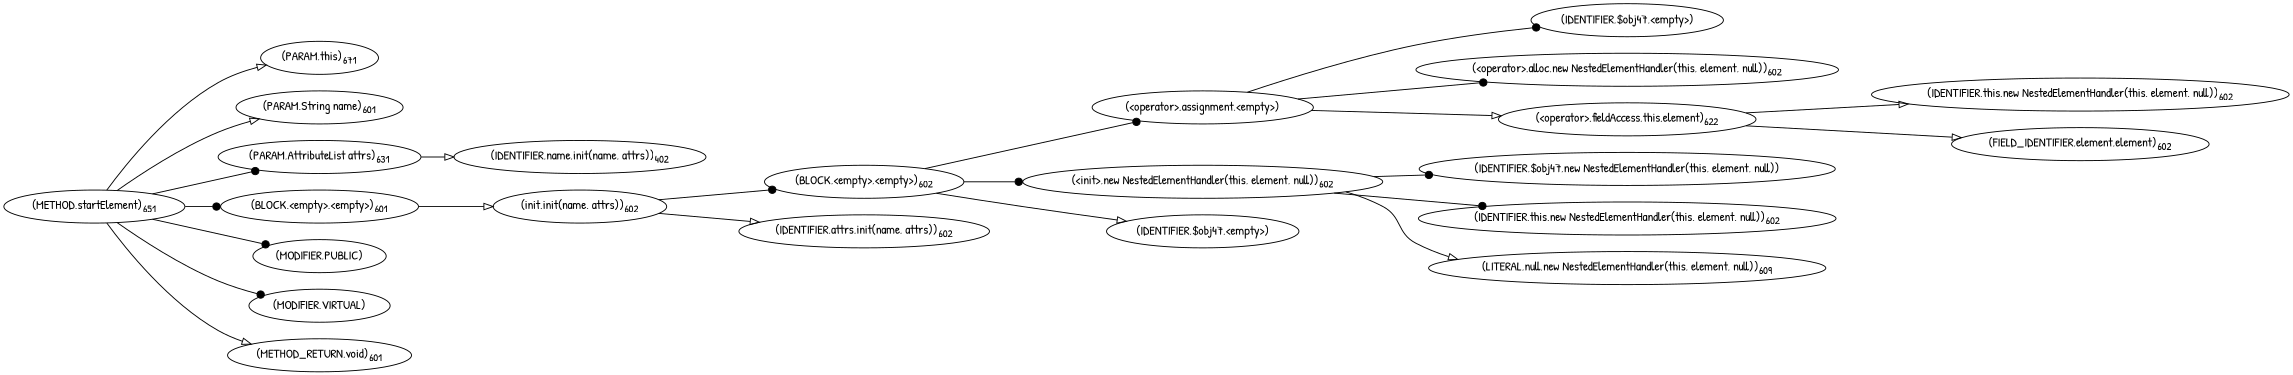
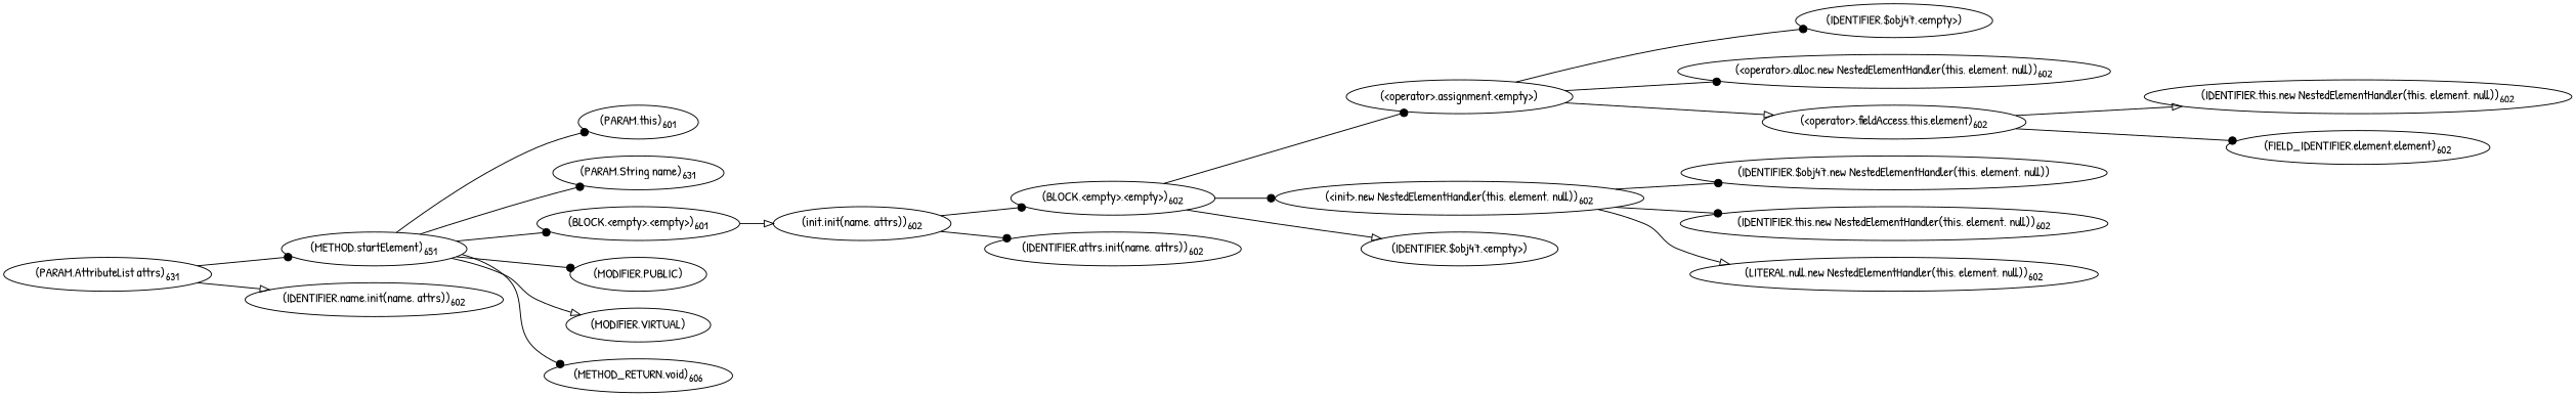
  digraph {
    fontname="Patrick Hand"
    rankdir=LR
    node [fontname="Patrick Hand"]
    edge [arrowhead=dot fontname="Patrick Hand"]
    n1 [label=<(METHOD,startElement)<SUB>651</SUB>>]
-   n2 [label=<(PARAM,this)<SUB>671</SUB>>]
-   n3 [label=<(PARAM,String name)<SUB>601</SUB>>]
+   n2 [label=<(PARAM,this)<SUB>601</SUB>>]
+   n3 [label=<(PARAM,String name)<SUB>631</SUB>>]
    n4 [label=<(PARAM,AttributeList attrs)<SUB>631</SUB>>]
    n5 [label=<(BLOCK,&lt;empty&gt;,&lt;empty&gt;)<SUB>601</SUB>>]
    n6 [label=<(MODIFIER,PUBLIC)>]
    n7 [label=<(MODIFIER,VIRTUAL)>]
-   n8 [label=<(METHOD_RETURN,void)<SUB>601</SUB>>]
-   n9 [label=<(IDENTIFIER,name,init(name, attrs))<SUB>402</SUB>>]
+   n8 [label=<(METHOD_RETURN,void)<SUB>606</SUB>>]
+   n9 [label=<(IDENTIFIER,name,init(name, attrs))<SUB>602</SUB>>]
    n10 [label=<(init,init(name, attrs))<SUB>602</SUB>>]
    n11 [label=<(BLOCK,&lt;empty&gt;,&lt;empty&gt;)<SUB>602</SUB>>]
    n12 [label=<(IDENTIFIER,attrs,init(name, attrs))<SUB>602</SUB>>]
    n13 [label=<(&lt;operator&gt;.assignment,&lt;empty&gt;)>]
    n14 [label=<(&lt;init&gt;,new NestedElementHandler(this, element, null))<SUB>602</SUB>>]
    n15 [label=<(IDENTIFIER,$obj47,&lt;empty&gt;)>]
    n16 [label=<(IDENTIFIER,$obj47,&lt;empty&gt;)>]
    n17 [label=<(&lt;operator&gt;.alloc,new NestedElementHandler(this, element, null))<SUB>602</SUB>>]
-   n18 [label=<(&lt;operator&gt;.fieldAccess,this.element)<SUB>622</SUB>>]
+   n18 [label=<(&lt;operator&gt;.fieldAccess,this.element)<SUB>602</SUB>>]
    n19 [label=<(IDENTIFIER,$obj47,new NestedElementHandler(this, element, null))>]
    n20 [label=<(IDENTIFIER,this,new NestedElementHandler(this, element, null))<SUB>602</SUB>>]
-   n21 [label=<(LITERAL,null,new NestedElementHandler(this, element, null))<SUB>609</SUB>>]
+   n21 [label=<(LITERAL,null,new NestedElementHandler(this, element, null))<SUB>602</SUB>>]
    n22 [label=<(IDENTIFIER,this,new NestedElementHandler(this, element, null))<SUB>602</SUB>>]
    n23 [label=<(FIELD_IDENTIFIER,element,element)<SUB>602</SUB>>]
-   n1 -> n2 [arrowhead=onormal]
-   n1 -> n3 [arrowhead=onormal]
-   n1 -> n4
+   n1 -> n2
+   n1 -> n3
+   n4 -> n1
    n1 -> n5
    n1 -> n6
-   n1 -> n7
-   n1 -> n8 [arrowhead=onormal]
+   n1 -> n7 [arrowhead=onormal]
+   n1 -> n8
    n4 -> n9 [arrowhead=onormal]
    n5 -> n10 [arrowhead=onormal]
    n10 -> n11
-   n10 -> n12 [arrowhead=onormal]
+   n10 -> n12
    n11 -> n13
    n11 -> n14
    n11 -> n15 [arrowhead=onormal]
    n13 -> n16
    n13 -> n17
    n13 -> n18 [arrowhead=onormal]
    n14 -> n19
    n14 -> n20
    n14 -> n21 [arrowhead=onormal]
    n18 -> n22 [arrowhead=onormal]
-   n18 -> n23 [arrowhead=onormal]
+   n18 -> n23
  }
